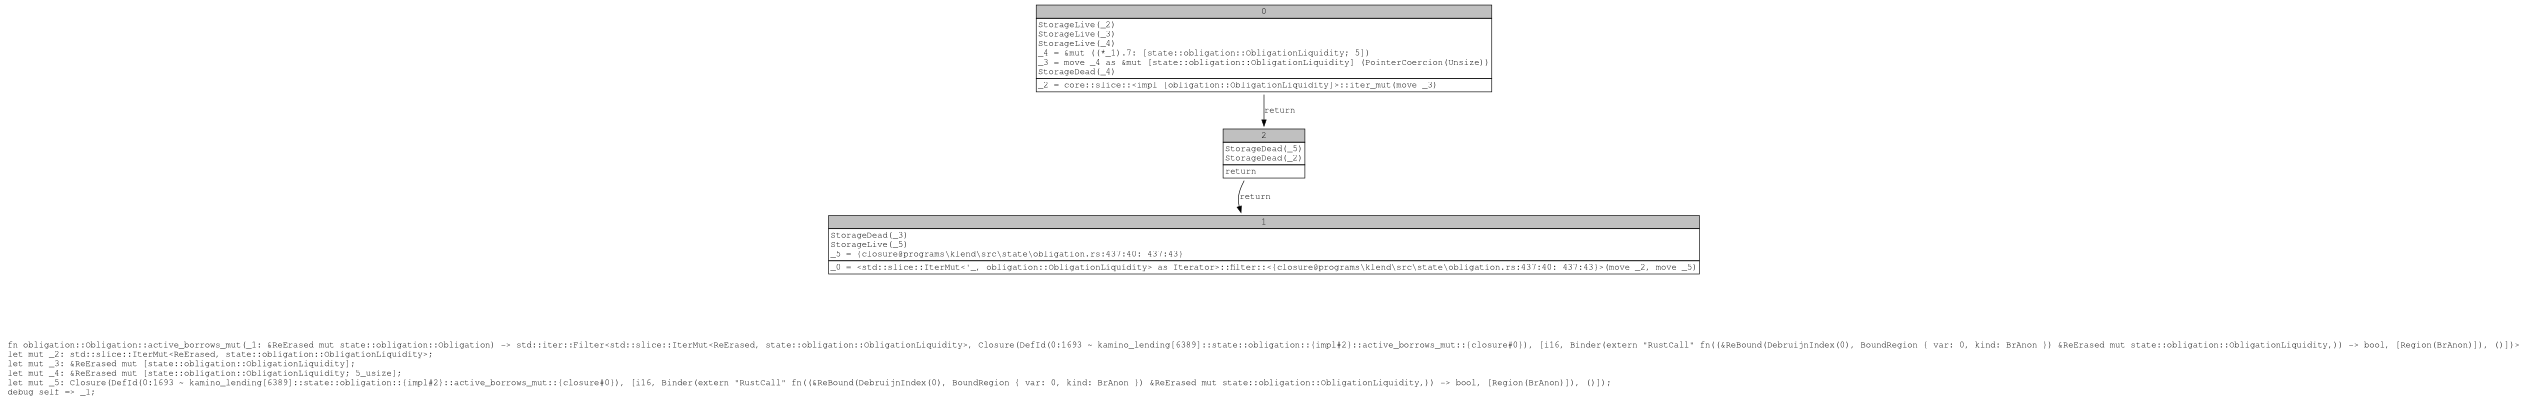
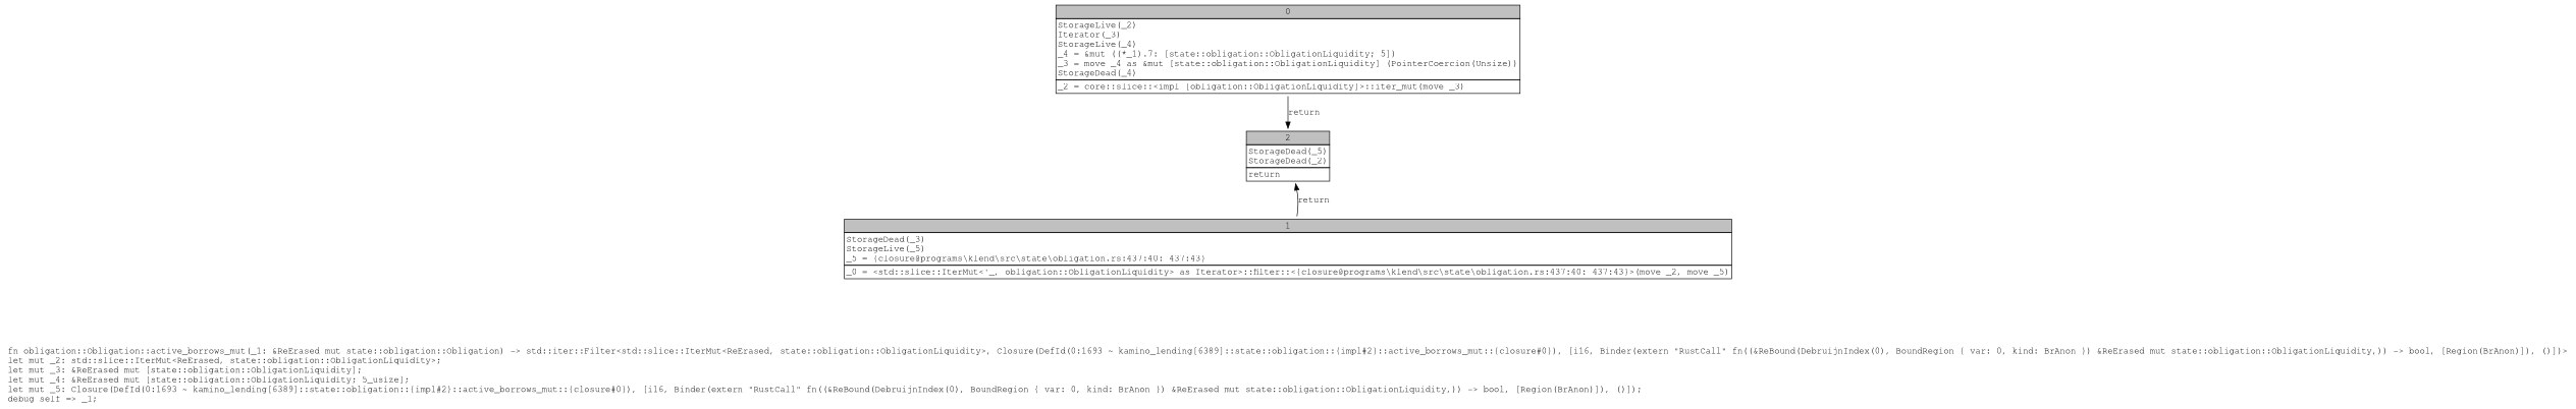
  digraph {
    fontname="Courier, monospace"
    label=<fn obligation::Obligation::active_borrows_mut(_1: &amp;ReErased mut state::obligation::Obligation) -&gt; std::iter::Filter&lt;std::slice::IterMut&lt;ReErased, state::obligation::ObligationLiquidity&gt;, Closure(DefId(0:1693 ~ kamino_lending[6389]::state::obligation::{impl#2}::active_borrows_mut::{closure#0}), [i16, Binder(extern &quot;RustCall&quot; fn((&amp;ReBound(DebruijnIndex(0), BoundRegion { var: 0, kind: BrAnon }) &amp;ReErased mut state::obligation::ObligationLiquidity,)) -&gt; bool, [Region(BrAnon)]), ()])&gt;<br align="left"/>let mut _2: std::slice::IterMut&lt;ReErased, state::obligation::ObligationLiquidity&gt;;<br align="left"/>let mut _3: &amp;ReErased mut [state::obligation::ObligationLiquidity];<br align="left"/>let mut _4: &amp;ReErased mut [state::obligation::ObligationLiquidity; 5_usize];<br align="left"/>let mut _5: Closure(DefId(0:1693 ~ kamino_lending[6389]::state::obligation::{impl#2}::active_borrows_mut::{closure#0}), [i16, Binder(extern &quot;RustCall&quot; fn((&amp;ReBound(DebruijnIndex(0), BoundRegion { var: 0, kind: BrAnon }) &amp;ReErased mut state::obligation::ObligationLiquidity,)) -&gt; bool, [Region(BrAnon)]), ()]);<br align="left"/>debug self =&gt; _1;<br align="left"/>>
    node [fontname="Courier, monospace" shape=none]
    edge [fontname="Courier, monospace"]
-   n1 [label=<<table border="0" cellborder="1" cellspacing="0"><tr><td bgcolor="gray" align="center" colspan="1">0</td></tr><tr><td align="left" balign="left">StorageLive(_2)<br/>StorageLive(_3)<br/>StorageLive(_4)<br/>_4 = &amp;mut ((*_1).7: [state::obligation::ObligationLiquidity; 5])<br/>_3 = move _4 as &amp;mut [state::obligation::ObligationLiquidity] (PointerCoercion(Unsize))<br/>StorageDead(_4)<br/></td></tr><tr><td align="left">_2 = core::slice::&lt;impl [obligation::ObligationLiquidity]&gt;::iter_mut(move _3)</td></tr></table>>]
+   n1 [label=<<table border="0" cellborder="1" cellspacing="0"><tr><td bgcolor="gray" align="center" colspan="1">0</td></tr><tr><td align="left" balign="left">StorageLive(_2)<br/>Iterator(_3)<br/>StorageLive(_4)<br/>_4 = &amp;mut ((*_1).7: [state::obligation::ObligationLiquidity; 5])<br/>_3 = move _4 as &amp;mut [state::obligation::ObligationLiquidity] (PointerCoercion(Unsize))<br/>StorageDead(_4)<br/></td></tr><tr><td align="left">_2 = core::slice::&lt;impl [obligation::ObligationLiquidity]&gt;::iter_mut(move _3)</td></tr></table>>]
    n2 [label=<<table border="0" cellborder="1" cellspacing="0"><tr><td bgcolor="gray" align="center" colspan="1">2</td></tr><tr><td align="left" balign="left">StorageDead(_5)<br/>StorageDead(_2)<br/></td></tr><tr><td align="left">return</td></tr></table>>]
    n3 [label=<<table border="0" cellborder="1" cellspacing="0"><tr><td bgcolor="gray" align="center" colspan="1">1</td></tr><tr><td align="left" balign="left">StorageDead(_3)<br/>StorageLive(_5)<br/>_5 = {closure@programs\klend\src\state\obligation.rs:437:40: 437:43}<br/></td></tr><tr><td align="left">_0 = &lt;std::slice::IterMut&lt;'_, obligation::ObligationLiquidity&gt; as Iterator&gt;::filter::&lt;{closure@programs\klend\src\state\obligation.rs:437:40: 437:43}&gt;(move _2, move _5)</td></tr></table>>]
    n1 -> n2 [label=return]
-   n2 -> n3 [label=return]
+   n3 -> n2 [label=return]
  }
